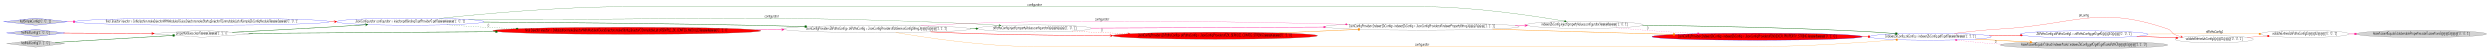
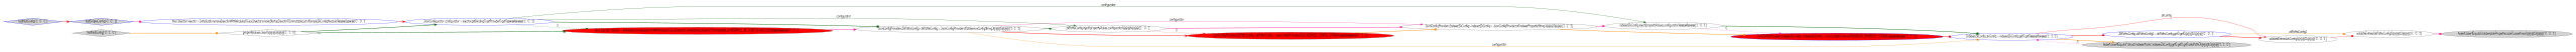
  digraph {
    fontname="Comic Neue"
    rankdir=LR
    node [color=gray40 fillcolor=white fontname="Comic Neue" shape=ellipse style=filled]
    edge [arrowhead=box color=red fontname="Comic Neue" style=bold]
    n1 [label="validateEntries(zkConfig)@@@11@@@['0', '0', '1']"]
    n2 [label="validateEntries(zkPathsConfig1)@@@12@@@['0', '0', '1']"]
    n3 [fillcolor=lightgray label="Assert.assertEquals(clobberableProperties.size(),assertions)@@@13@@@['0', '0', '1']"]
    n4 [label="zkPathsConfig.inject(propertyValues,configurator)@@@6@@@['1', '0', '1']"]
    n5 [label="JsonConfigProvider<IndexerZkConfig> indexerZkConfig = JsonConfigProvider.of(indexerPropertyString,)@@@7@@@['1', '1', '1']"]
    n6 [fillcolor=red label="JsonConfigProvider<ZkPathsConfig> zkPathsConfig = JsonConfigProvider.of(ZK_SERVICE_CONFIG_STRING,)@@@6@@@['0', '1', '0']"]
    n7 [label="indexerZkConfig.inject(propertyValues,configurator)@@@8@@@['1', '0', '1']"]
    n8 [color=blue fillcolor=red label="JsonConfigProvider<IndexerZkConfig> indexerZkConfig = JsonConfigProvider.of(INDEXER_PROPERTY_STRING,)@@@8@@@['0', '1', '0']"]
    n9 [label="JsonConfigProvider<ZkPathsConfig> zkPathsConfig = JsonConfigProvider.of(zkServiceConfigString,)@@@5@@@['1', '1', '1']"]
    n10 [color=blue label="IndexerZkConfig zkConfig = indexerZkConfig.get().get()@@@9@@@['1', '1', '1']"]
    n11 [fillcolor=lightgray label="Assert.assertEquals(\"/druid/indexer/tasks\",indexerZkConfig.get().get().getTasksPath())@@@10@@@['1', '1', '0']"]
    n12 [color=blue label="ZkPathsConfig zkPathsConfig1 = zkPathsConfig.get().get()@@@10@@@['0', '0', '1']"]
    n13 [color=blue label="final Injector injector = Initialization.makeInjectorWithModules(GuiceInjectors.makeStartupInjector(),ImmutableList.of(simpleZkConfigModule))@@@3@@@['0', '0', '1']"]
    n14 [color=blue label="JsonConfigurator configurator = injector.getBinding().getProvider().get()@@@4@@@['1', '0', '1']"]
    n15 [fillcolor=red label="final Injector injector = Initialization.makeInjectorWithModules(GuiceInjectors.makeStartupInjector(),ImmutableList.of(SIMPLE_ZK_CONFIG_MODULE))@@@4@@@['0', '1', '0']"]
    n16 [color=blue fillcolor=lightgray label="testSimpleConfig['0', '0', '1']" shape=diamond]
    n17 [color=blue fillcolor=lightgray label="testNullConfig['1', '0', '0']" shape=diamond]
    n18 [label="propertyValues.clear()@@@3@@@['1', '1', '0']" shape=diamond]
    n19 [fillcolor=lightgray label="testNullConfig['0', '1', '0']" shape=diamond]
    n1 -> n2 [style=solid]
    n2 -> n3 [color=deeppink]
    n4 -> n5 [arrowhead=diamond color=deeppink]
    n4 -> n6 [arrowhead=vee label=0 style=dashed]
    n5 -> n7 [arrowhead=vee color=deeppink]
    n5 -> n8 [color=darkorange]
    n6 -> n5 [color=darkorange]
    n7 -> n8 [color=deeppink label=0 style=dashed]
    n7 -> n10 [color=darkgreen]
    n8 -> n10
    n9 -> n4 [arrowhead=diamond color=darkgreen]
    n9 -> n5 [arrowhead=diamond color=deeppink label=configurator style=solid]
    n9 -> n6 [arrowhead=vee]
    n9 -> n10 [color=darkorange label=configurator style=solid]
    n10 -> n1 [arrowhead=vee label=zkConfig style=solid]
    n10 -> n11 [arrowhead=vee color=darkorange]
    n10 -> n12 [arrowhead=diamond]
    n11 -> n10 [arrowhead=diamond color=deeppink label=0 style=dashed]
    n12 -> n1 [arrowhead=diamond]
    n12 -> n2 [color=darkorange label=zkPathsConfig1 style=solid]
    n13 -> n14 [arrowhead=vee]
    n14 -> n4 [arrowhead=vee color=darkgreen label=configurator style=solid]
    n14 -> n7 [arrowhead=diamond color=darkgreen label=configurator style=solid]
    n14 -> n9 [color=darkgreen]
    n14 -> n15 [arrowhead=diamond color=darkgreen label=0 style=dashed]
    n15 -> n9 [arrowhead=vee color=deeppink]
    n16 -> n13 [color=deeppink]
-   n17 -> n18 [arrowhead=vee]
+   n17 -> n16 [arrowhead=vee]
    n18 -> n14 [arrowhead=vee color=darkgreen]
    n18 -> n15 [color=darkgreen]
-   n19 -> n18 [color=darkgreen]
+   n19 -> n18 [color=darkorange]
  }
